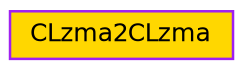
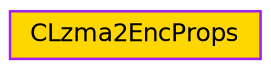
  digraph {
    rankdir=LR
-   n1 [color=purple fillcolor=gold fontname=Helvetica fontsize=10 height=0.2 label=CLzma2CLzma shape=record style=filled width=0.4]
+   n1 [color=purple fillcolor=gold fontname=Helvetica fontsize=10 height=0.2 label=CLzma2EncProps shape=record style=filled width=0.4]
  }
